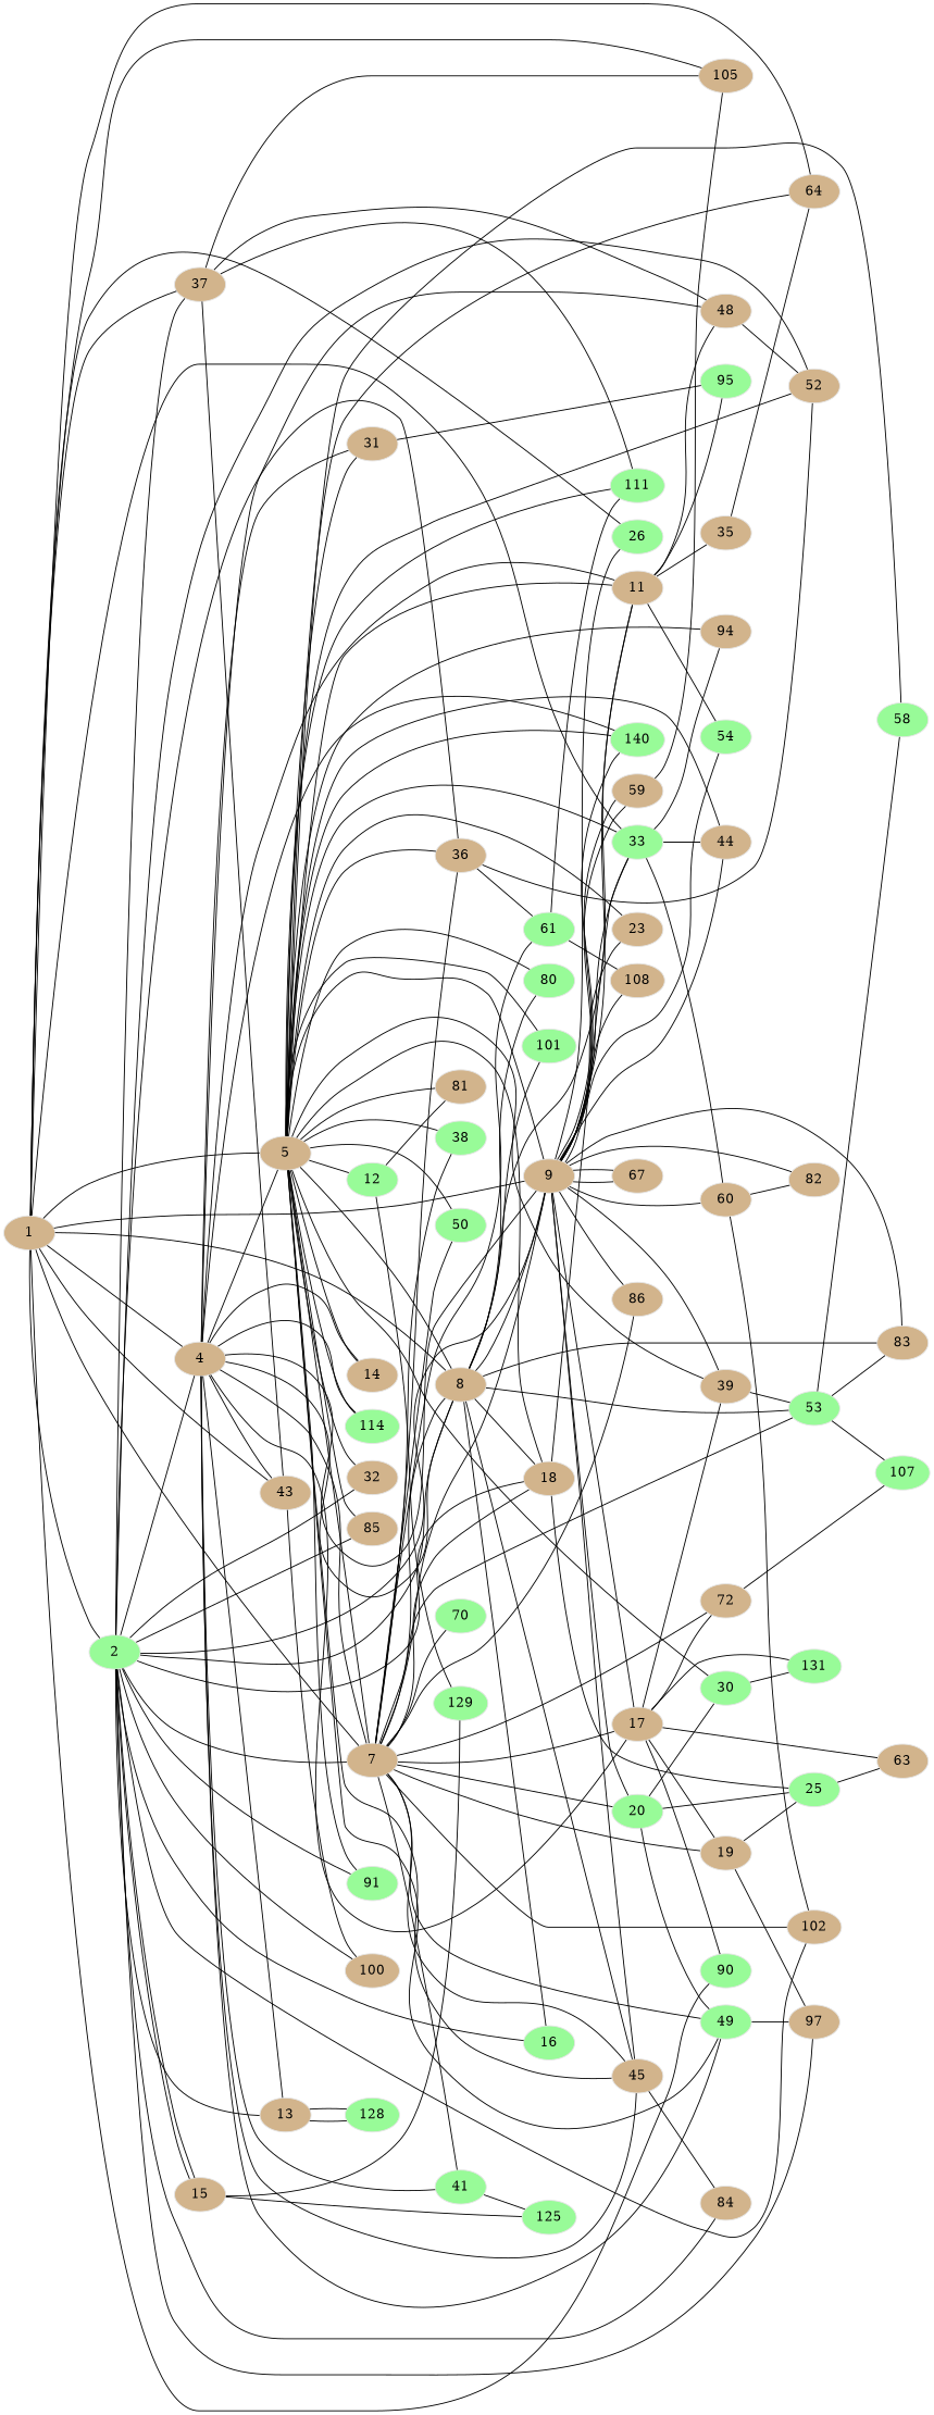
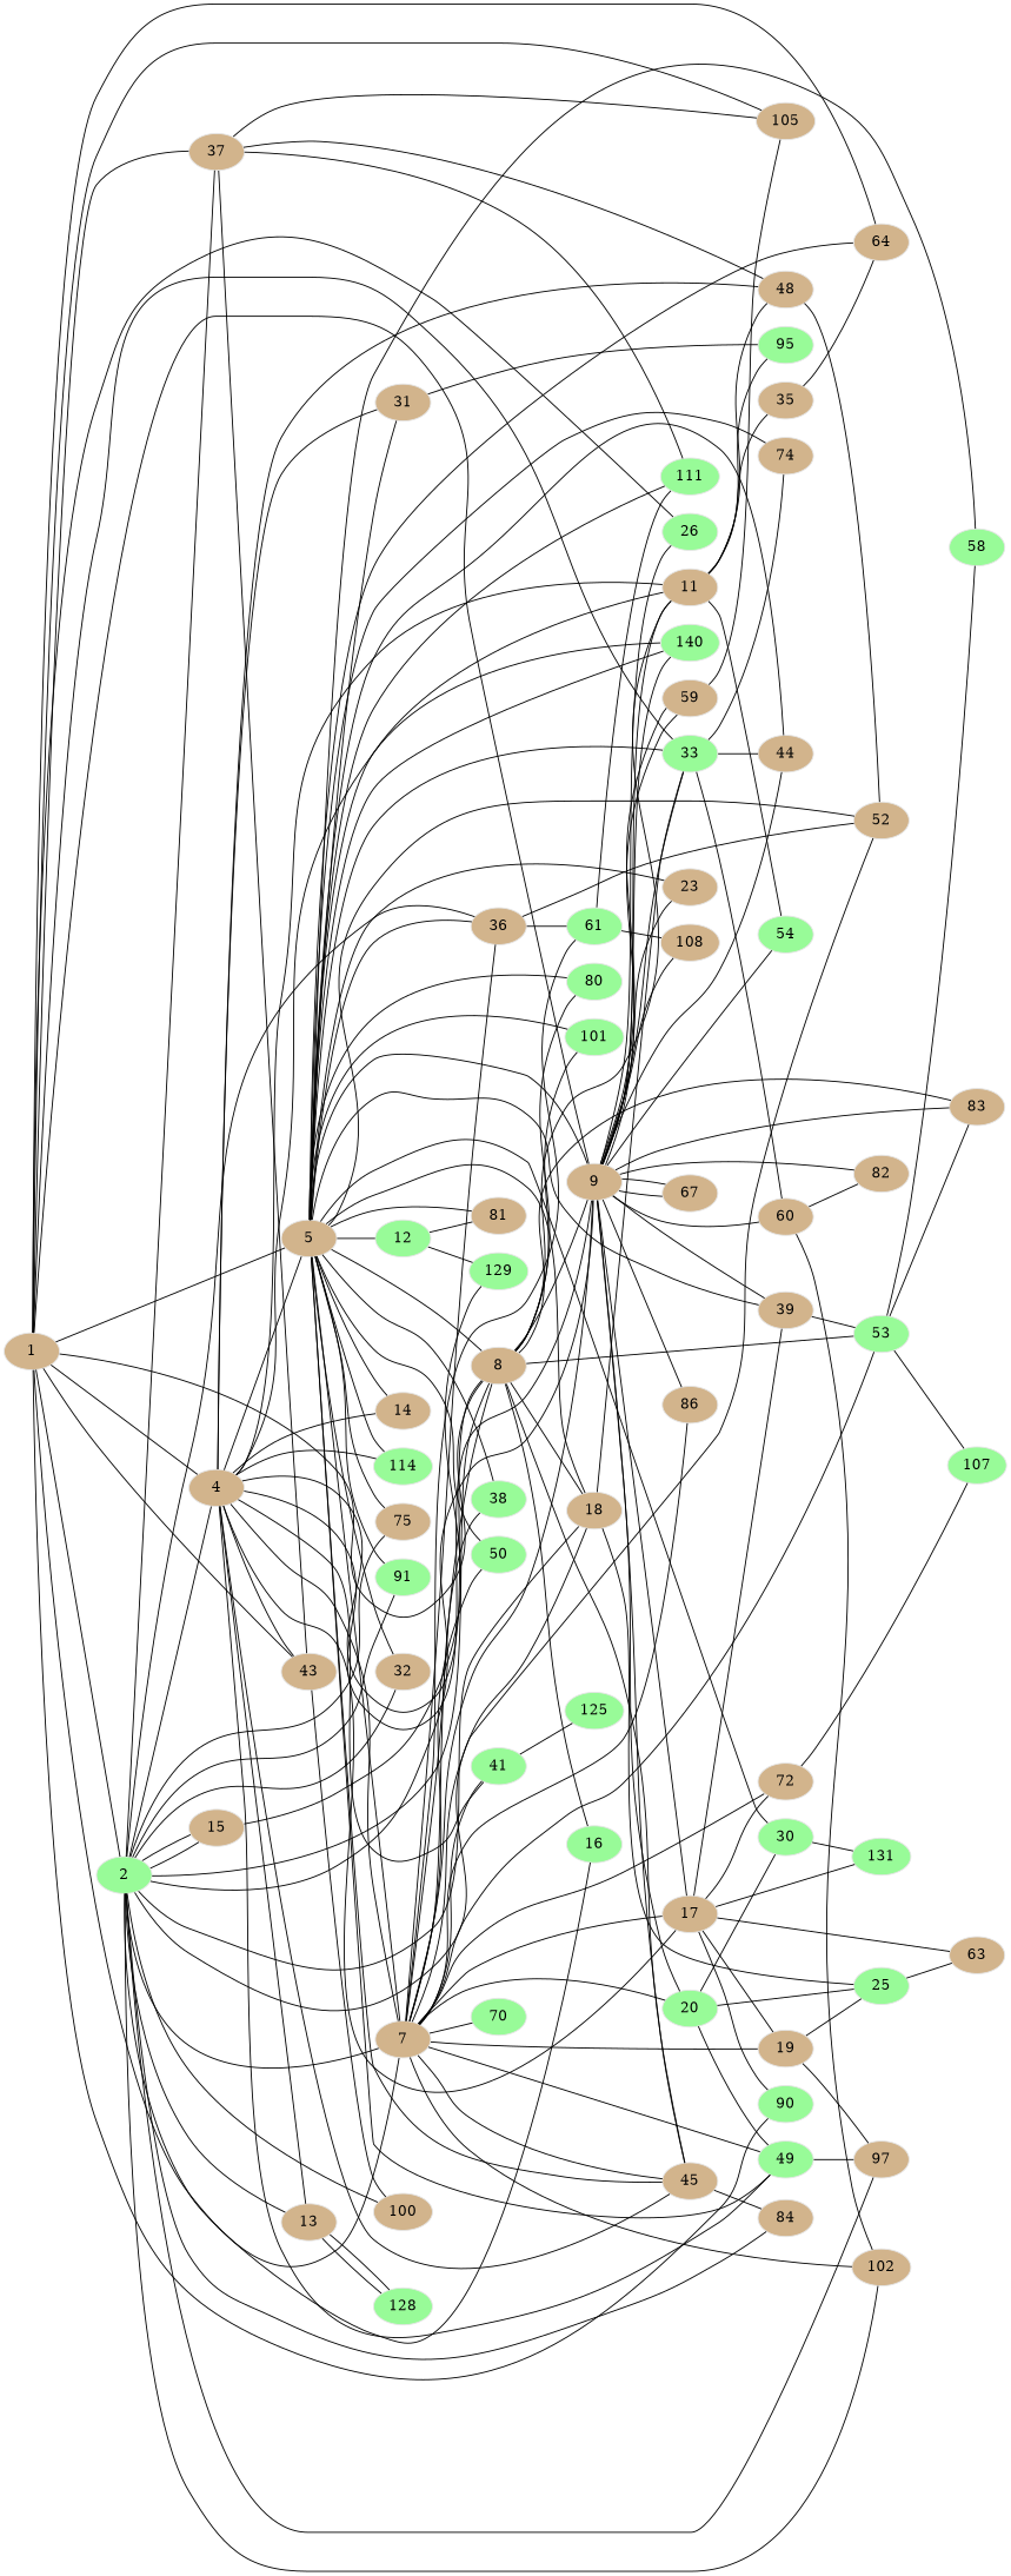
  graph {
    rankdir=LR
    node [color=gray90 fillcolor=tan style=filled]
    2 [fillcolor=palegreen super="+115+119+122+40+3+93+99+92"]
    4 [super="+22+66+145+88"]
    7 [super="+21+138+144"]
    8 [super="+103+89"]
    9 [super="+77+65+28"]
    37
    13
    15
    16 [fillcolor=palegreen]
    18
    32
    36 [super="+104+142"]
    52
    84
-   85
+   85 [label=75]
    91 [fillcolor=palegreen]
    97
    100
    102
    1
    5 [super="+10+134+132+47+6"]
    26 [fillcolor=palegreen]
    33 [fillcolor=palegreen super="+56"]
    43 [super="+55+74+109"]
    64 [super="+110"]
    90 [fillcolor=palegreen]
    105 [super="+126"]
    11
    14
    17
    31
    41 [fillcolor=palegreen]
    45 [super="+62"]
    48 [super="+68"]
    49 [fillcolor=palegreen super="+96+73"]
    114 [fillcolor=palegreen]
    140 [fillcolor=palegreen super="+141"]
    12 [fillcolor=palegreen]
    23 [super="+112"]
    30 [fillcolor=palegreen]
    38 [fillcolor=palegreen]
    39 [super="+135"]
    44
    50 [fillcolor=palegreen]
    58 [fillcolor=palegreen]
    80 [fillcolor=palegreen]
    81
-   94 [super="+146"]
+   94 [super="+146" label=74]
    101 [fillcolor=palegreen]
    111 [fillcolor=palegreen super="+136"]
    19
    20 [fillcolor=palegreen]
    53 [fillcolor=palegreen]
    61 [fillcolor=palegreen]
    70 [fillcolor=palegreen]
    72
    86
    83 [super="+137"]
    54 [fillcolor=palegreen]
    59
    60
    67
    82
    108
    128 [fillcolor=palegreen]
    129 [fillcolor=palegreen]
    125 [fillcolor=palegreen]
    25 [fillcolor=palegreen]
    35
    95 [fillcolor=palegreen]
    63
    131 [fillcolor=palegreen]
    107 [fillcolor=palegreen]
    2 -- 4 [weight=5]
    2 -- 7 [weight=2]
    2 -- 8 [weight=4]
    2 -- 9 [weight=5]
    2 -- 37
    2 -- 13
    2 -- 15
    2 -- 15
    2 -- 16
    2 -- 18
    2 -- 32
    2 -- 36
    2 -- 52
    2 -- 84
    2 -- 85
    2 -- 91
    2 -- 97
    2 -- 100
    2 -- 102
    4 -- 7
    4 -- 8 [weight=2]
    4 -- 9 [weight=2]
    4 -- 13
    4 -- 5 [weight=6]
    4 -- 43 [weight=3]
    4 -- 11
    4 -- 14
    4 -- 17
    4 -- 31
    4 -- 41
    4 -- 45
    4 -- 48
    4 -- 49
    4 -- 114
    4 -- 140
    7 -- 8
    7 -- 9 [weight=2]
    7 -- 18
    7 -- 36
    7 -- 102
    7 -- 17
    7 -- 41
    7 -- 45
    7 -- 49 [weight=2]
    7 -- 38
    7 -- 50
    7 -- 19
    7 -- 20
    7 -- 53
    7 -- 61
    7 -- 70
    7 -- 72
    7 -- 86
    8 -- 9
    8 -- 16
    8 -- 18
    8 -- 11
    8 -- 45
    8 -- 80
    8 -- 101
    8 -- 53
    8 -- 83
    9 -- 26 [weight=2]
    9 -- 33
    9 -- 11
    9 -- 17
    9 -- 45
    9 -- 140
    9 -- 23
    9 -- 39
    9 -- 44
    9 -- 20
    9 -- 86
    9 -- 83
    9 -- 54
    9 -- 59
    9 -- 59
    9 -- 60
    9 -- 67
    9 -- 67
    9 -- 82
    9 -- 108
    37 -- 43
    37 -- 105
    37 -- 48
    37 -- 111
    13 -- 128
    13 -- 128
    15 -- 129
-   15 -- 125
    18 -- 33
    18 -- 25
    36 -- 52
    36 -- 61
    1 -- 2 [weight=2]
    1 -- 4 [weight=2]
    1 -- 7 [weight=2]
    1 -- 8
    1 -- 9
    1 -- 37
    1 -- 5 [weight=3]
    1 -- 26
    1 -- 33
    1 -- 43 [weight=2]
    1 -- 64
    1 -- 90
    1 -- 105
    5 -- 7 [weight=4]
    5 -- 8 [weight=5]
    5 -- 9 [weight=4]
    5 -- 18
    5 -- 32 [weight=2]
    5 -- 36
    5 -- 52
    5 -- 85
    5 -- 91
    5 -- 33
    5 -- 64
    5 -- 11 [weight=2]
    5 -- 14
    5 -- 31
    5 -- 45
    5 -- 49
    5 -- 114
    5 -- 140
    5 -- 12 [weight=2]
    5 -- 23 [weight=2]
    5 -- 30 [weight=2]
    5 -- 38
    5 -- 39
    5 -- 44
    5 -- 50
    5 -- 58
    5 -- 80 [weight=2]
    5 -- 81
    5 -- 94 [weight=2]
    5 -- 101
    5 -- 111
    33 -- 44
    33 -- 94
    33 -- 60
    43 -- 100
    11 -- 48
    11 -- 54
    11 -- 35
    11 -- 95
    17 -- 90
    17 -- 39
    17 -- 19
    17 -- 72
    17 -- 63
    17 -- 131
    31 -- 95
    41 -- 125
    45 -- 84
    48 -- 52
    49 -- 97
    12 -- 81
    12 -- 129
    30 -- 131
    39 -- 53
    19 -- 97
    19 -- 25
    20 -- 49
    20 -- 30
    20 -- 25
    53 -- 58
    53 -- 83
    53 -- 107
    61 -- 111
    61 -- 108
    72 -- 107
    59 -- 105
    60 -- 102
    60 -- 82
    25 -- 63
    35 -- 64
  }
